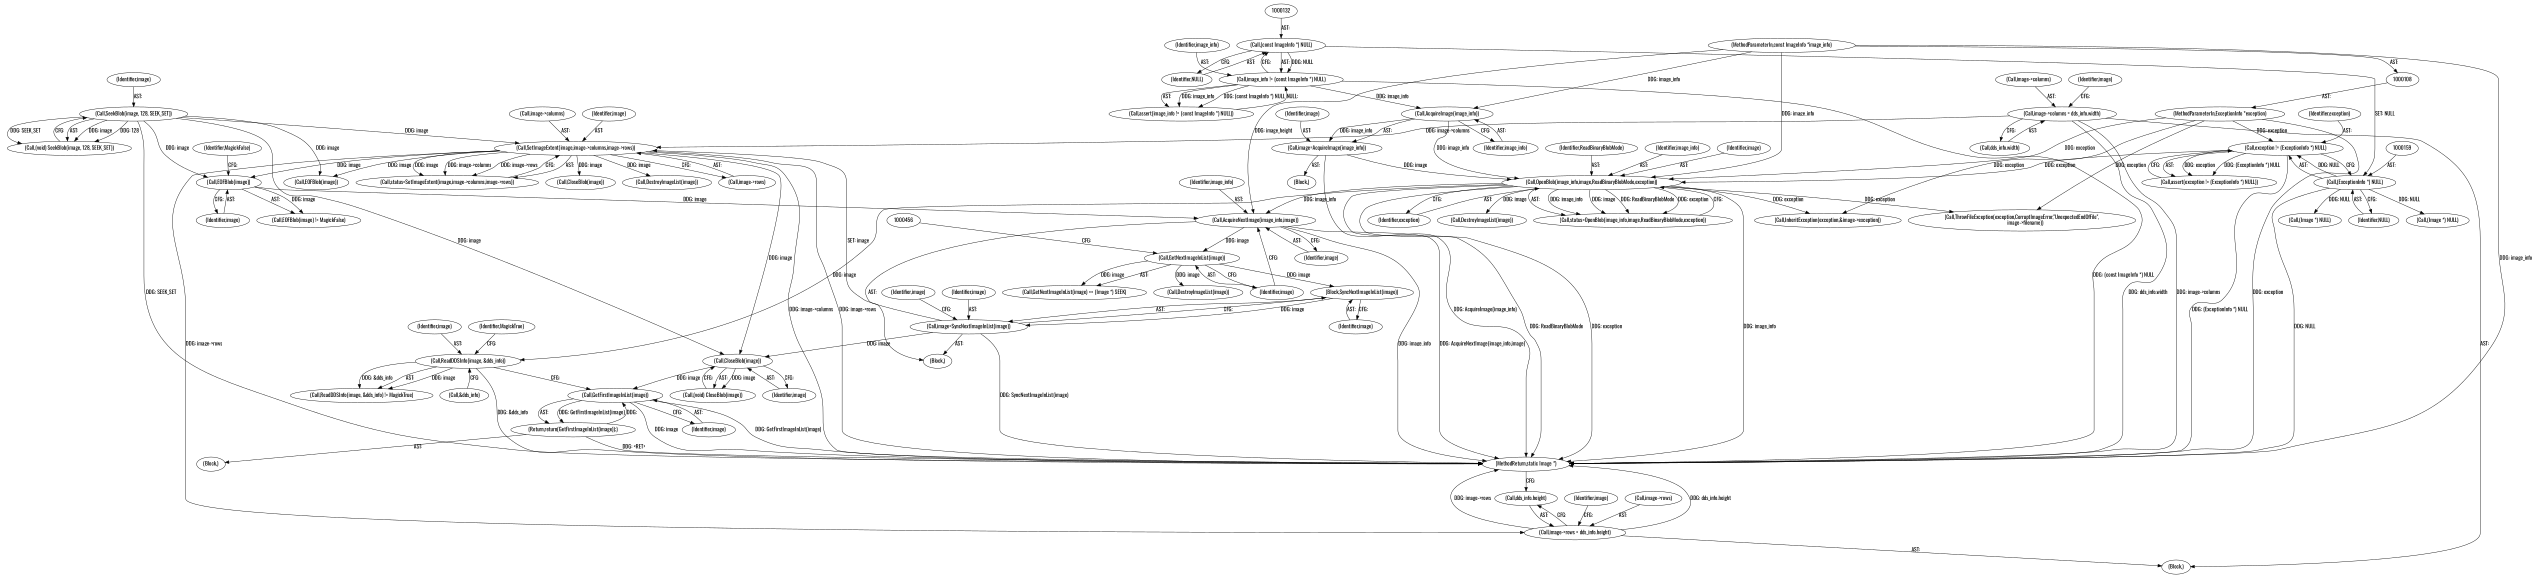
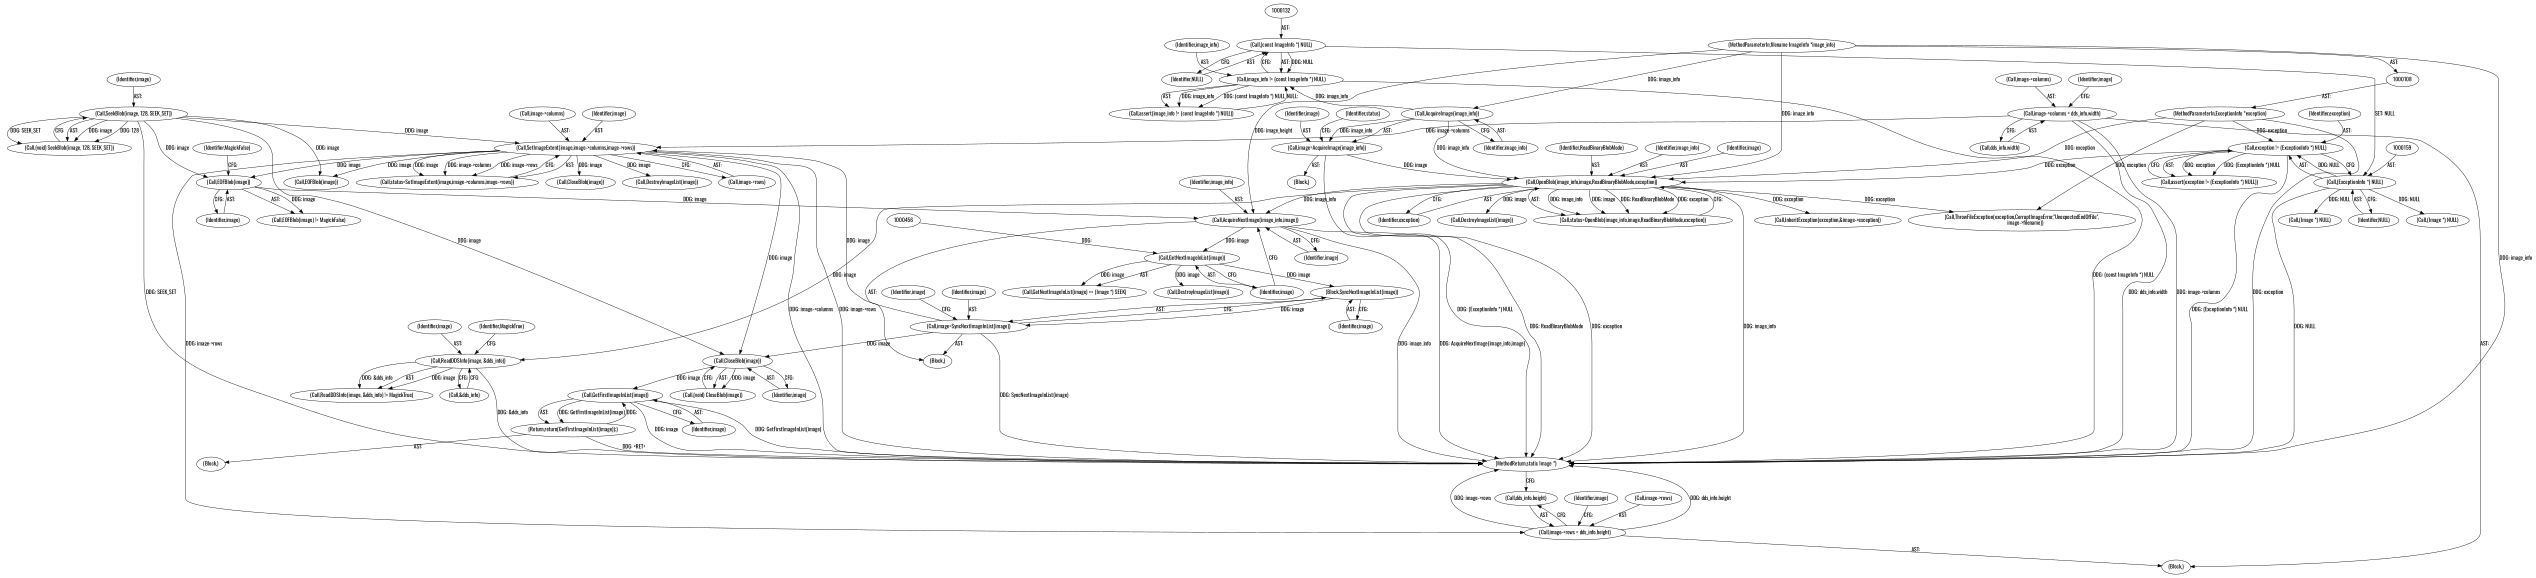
  digraph {
    fontname=Oswald
    node [fontname=Oswald]
    edge [fontname=Oswald]
    n1 [label="(Call,GetFirstImageInList(image))"]
    n2 [label="(Return,return(GetFirstImageInList(image));)"]
    n3 [label="(Identifier,image)"]
    n4 [label="(MethodReturn,static Image *)"]
    n5 [label="(Block,)"]
    n6 [label="(Call,dds_info.height)"]
    n7 [label="(Call,CloseBlob(image))"]
    n8 [label="(Call,(void) CloseBlob(image))"]
    n9 [label="(Identifier,image)"]
    n10 [label="(Call,SeekBlob(image, 128, SEEK_SET))"]
    n11 [label="(Call,EOFBlob(image))"]
    n12 [label="(Call,SetImageExtent(image,image->columns,image->rows))"]
    n13 [label="(Call,(void) SeekBlob(image, 128, SEEK_SET))"]
    n14 [label="(Call,EOFBlob(image))"]
    n15 [label="(Call,AcquireNextImage(image_info,image))"]
    n16 [label="(Identifier,image)"]
    n17 [label="(Call,EOFBlob(image) != MagickFalse)"]
    n18 [label="(Call,status=SetImageExtent(image,image->columns,image->rows))"]
    n19 [label="(Call,CloseBlob(image))"]
    n20 [label="(Call,DestroyImageList(image))"]
    n21 [label="(Call,image->rows)"]
    n22 [label="(Call,image->rows = dds_info.height)"]
    n23 [label="(Call,ReadDDSInfo(image, &dds_info))"]
    n24 [label="(Call,&dds_info)"]
    n25 [label="(Call,ReadDDSInfo(image, &dds_info) != MagickTrue)"]
    n26 [label="(Call,OpenBlob(image_info,image,ReadBinaryBlobMode,exception))"]
    n27 [label="(Identifier,exception)"]
    n28 [label="(Call,DestroyImageList(image))"]
    n29 [label="(Call,status=OpenBlob(image_info,image,ReadBinaryBlobMode,exception))"]
    n30 [label="(Call,InheritException(exception,&image->exception))"]
    n31 [label="(Call,ThrowFileException(exception,CorruptImageError,\"UnexpectedEndOfFile\",\n      image->filename))"]
    n32 [label="(Block,)"]
    n33 [label="(Call,GetNextImageInList(image))"]
    n34 [label="(Identifier,image)"]
    n35 [label="(Call,AcquireImage(image_info))"]
    n36 [label="(Call,image=AcquireImage(image_info))"]
    n37 [label="(Identifier,image_info)"]
    n38 [label="(Block,)"]
    n39 [label="(Call,image_info != (const ImageInfo *) NULL)"]
    n40 [label="(Call,(const ImageInfo *) NULL)"]
    n41 [label="(Call,assert(image_info != (const ImageInfo *) NULL))"]
    n42 [label="(Call,(ExceptionInfo *) NULL)"]
    n43 [label="(Identifier,NULL)"]
-   n44 [label="(MethodParameterIn,const ImageInfo *image_info)"]
+   n44 [label="(MethodParameterIn,filename ImageInfo *image_info)"]
    1000108
    n46 [label="(MethodParameterIn,ExceptionInfo *exception)"]
    n47 [label="(Call,exception != (ExceptionInfo *) NULL)"]
    n48 [label="(Call,(Image *) NULL)"]
    n49 [label="(Call,(Image *) NULL)"]
    n50 [label="(Identifier,NULL)"]
    n51 [label="(Call,assert(exception != (ExceptionInfo *) NULL))"]
    n52 [label="(Call,image=SyncNextImageInList(image))"]
    n53 [label="(Block,SyncNextImageInList(image))"]
    n54 [label="(Identifier,image)"]
    n55 [label="(Identifier,image)"]
    n56 [label="(Call,GetNextImageInList(image) == (Image *) SEEK)"]
    n57 [label="(Call,DestroyImageList(image))"]
    n58 [label="(Call,image->columns = dds_info.width)"]
    n59 [label="(Block,)"]
    n60 [label="(Call,dds_info.width)"]
    n61 [label="(Identifier,image)"]
    n62 [label="(Call,image->columns)"]
    n63 [label="(Identifier,image)"]
    n64 [label="(Identifier,image)"]
    n65 [label="(Identifier,ReadBinaryBlobMode)"]
    n66 [label="(Identifier,image)"]
    n67 [label="(Identifier,image)"]
    n68 [label="(Identifier,image)"]
    n69 [label="(Identifier,image)"]
    n70 [label="(Identifier,MagickTrue)"]
    n71 [label="(Identifier,image_info)"]
    n72 [label="(Identifier,MagickFalse)"]
    n73 [label="(Identifier,exception)"]
    n74 [label="(Identifier,image)"]
    n75 [label="(Identifier,image_info)"]
    n76 [label="(Call,image->rows)"]
    n77 [label="(Identifier,image)"]
    n78 [label="(Call,image->columns)"]
    n79 [label="(Identifier,image_info)"]
+   n80 [label="(Identifier,status)"]
    1000132
    1000159
    n83 [label=1000456]
    n1 -> n2 [label="AST: "]
    n1 -> n2 [label="DDG: GetFirstImageInList(image)"]
    n1 -> n3 [label="CFG: "]
    n1 -> n4 [label="DDG: image"]
    n1 -> n4 [label="DDG: GetFirstImageInList(image)"]
    n2 -> n1 [label="DDG: "]
    n2 -> n4 [label="DDG: <RET>"]
    n2 -> n5 [label="AST: "]
    n3 -> n1 [label="AST: "]
    n4 -> n6 [label="CFG: "]
    n6 -> n22 [label="AST: "]
    n7 -> n1 [label="DDG: image"]
    n7 -> n8 [label="AST: "]
    n7 -> n8 [label="DDG: image"]
    n7 -> n9 [label="CFG: "]
    n8 -> n7 [label="CFG: "]
    n9 -> n7 [label="AST: "]
    n10 -> n4 [label="DDG: SEEK_SET"]
    n10 -> n7 [label="DDG: image"]
    n10 -> n11 [label="DDG: image"]
    n10 -> n12 [label="DDG: image"]
    n10 -> n13 [label="AST: "]
    n10 -> n13 [label="DDG: image"]
    n10 -> n13 [label="DDG: 128"]
    n10 -> n13 [label="DDG: SEEK_SET"]
    n10 -> n14 [label="DDG: image"]
    n11 -> n15 [label="DDG: image"]
    n11 -> n16 [label="CFG: "]
    n11 -> n17 [label="AST: "]
    n11 -> n17 [label="DDG: image"]
    n12 -> n4 [label="DDG: image->columns"]
    n12 -> n4 [label="DDG: image->rows"]
    n12 -> n7 [label="DDG: image"]
    n12 -> n11 [label="DDG: image"]
    n12 -> n14 [label="DDG: image"]
    n12 -> n18 [label="AST: "]
    n12 -> n18 [label="DDG: image"]
    n12 -> n18 [label="DDG: image->columns"]
    n12 -> n18 [label="DDG: image->rows"]
    n12 -> n19 [label="DDG: image"]
    n12 -> n20 [label="DDG: image"]
    n12 -> n21 [label="CFG: "]
    n12 -> n22 [label="DDG: image->rows"]
    n13 -> n10 [label="CFG: "]
    n15 -> n4 [label="DDG: AcquireNextImage(image_info,image)"]
    n15 -> n4 [label="DDG: image_info"]
    n15 -> n32 [label="AST: "]
    n15 -> n33 [label="DDG: image"]
    n15 -> n34 [label="CFG: "]
    n16 -> n11 [label="AST: "]
    n18 -> n12 [label="CFG: "]
    n21 -> n12 [label="AST: "]
    n22 -> n4 [label="DDG: dds_info.height"]
    n22 -> n4 [label="DDG: image->rows"]
    n22 -> n6 [label="CFG: "]
    n22 -> n59 [label="AST: "]
    n23 -> n4 [label="DDG: &dds_info"]
-   n23 -> n1 [label="CFG: "]
+   n23 -> n24 [label="CFG: "]
    n23 -> n25 [label="AST: "]
    n23 -> n25 [label="DDG: image"]
    n23 -> n25 [label="DDG: &dds_info"]
    n24 -> n23 [label="CFG: "]
    n26 -> n4 [label="DDG: ReadBinaryBlobMode"]
    n26 -> n4 [label="DDG: exception"]
    n26 -> n4 [label="DDG: image_info"]
    n26 -> n15 [label="DDG: image_info"]
    n26 -> n23 [label="DDG: image"]
    n26 -> n27 [label="CFG: "]
    n26 -> n28 [label="DDG: image"]
    n26 -> n29 [label="AST: "]
    n26 -> n29 [label="DDG: image_info"]
    n26 -> n29 [label="DDG: image"]
    n26 -> n29 [label="DDG: ReadBinaryBlobMode"]
    n26 -> n29 [label="DDG: exception"]
    n26 -> n30 [label="DDG: exception"]
    n26 -> n31 [label="DDG: exception"]
    n27 -> n26 [label="AST: "]
    n29 -> n26 [label="CFG: "]
    n33 -> n53 [label="DDG: image"]
    n33 -> n55 [label="CFG: "]
    n33 -> n56 [label="AST: "]
    n33 -> n56 [label="DDG: image"]
    n33 -> n57 [label="DDG: image"]
    n34 -> n15 [label="AST: "]
    n35 -> n26 [label="DDG: image_info"]
    n35 -> n36 [label="AST: "]
    n35 -> n36 [label="DDG: image_info"]
    n35 -> n37 [label="CFG: "]
-   n36 -> n4 [label="DDG: AcquireImage(image_info)"]
+   n36 -> n4 [label="DDG: (ExceptionInfo *) NULL"]
    n36 -> n26 [label="DDG: image"]
    n36 -> n38 [label="AST: "]
    n37 -> n35 [label="AST: "]
    n39 -> n4 [label="DDG: (const ImageInfo *) NULL"]
-   n39 -> n35 [label="DDG: image_info"]
+   n35 -> n39 [label="DDG: image_info"]
    n39 -> n40 [label="CFG: "]
    n39 -> n41 [label="AST: "]
    n39 -> n41 [label="DDG: image_info"]
    n39 -> n41 [label="DDG: (const ImageInfo *) NULL"]
    n40 -> n39 [label="AST: "]
    n40 -> n39 [label="DDG: NULL"]
    n40 -> n42 [label="SET: NULL"]
    n40 -> n43 [label="CFG: "]
    n41 -> n39 [label="NULL: "]
    n42 -> n4 [label="DDG: NULL"]
    n42 -> n47 [label="AST: "]
    n42 -> n47 [label="DDG: NULL"]
    n42 -> n48 [label="DDG: NULL"]
    n42 -> n49 [label="DDG: NULL"]
    n42 -> n50 [label="CFG: "]
    n43 -> n40 [label="AST: "]
    n44 -> n4 [label="DDG: image_info"]
    n44 -> n15 [label="DDG: image_height"]
    n44 -> n26 [label="DDG: image_info"]
    n44 -> n35 [label="DDG: image_info"]
    n44 -> 1000108 [label="AST: "]
    1000108 -> n46 [label="AST: "]
    n46 -> n4 [label="DDG: exception"]
    n46 -> n26 [label="DDG: exception"]
-   n46 -> n30 [label="DDG: exception"]
    n46 -> n31 [label="DDG: exception"]
    n46 -> n47 [label="DDG: exception"]
    n47 -> n4 [label="DDG: (ExceptionInfo *) NULL"]
    n47 -> n26 [label="DDG: exception"]
    n47 -> n42 [label="CFG: "]
    n47 -> n51 [label="AST: "]
    n47 -> n51 [label="DDG: exception"]
    n47 -> n51 [label="DDG: (ExceptionInfo *) NULL"]
    n50 -> n42 [label="AST: "]
    n51 -> n47 [label="CFG: "]
    n52 -> n4 [label="DDG: SyncNextImageInList(image)"]
    n52 -> n7 [label="DDG: image"]
-   n52 -> n12 [label="SET: image"]
+   n52 -> n12 [label="DDG: image"]
    n52 -> n32 [label="AST: "]
    n52 -> n53 [label="CFG: "]
    n53 -> n52 [label="AST: "]
    n53 -> n52 [label="DDG: image"]
    n53 -> n54 [label="CFG: "]
    n54 -> n53 [label="AST: "]
    n55 -> n15 [label="CFG: "]
    n55 -> n33 [label="AST: "]
    n58 -> n4 [label="DDG: dds_info.width"]
    n58 -> n4 [label="DDG: image->columns"]
    n58 -> n12 [label="DDG: image->columns"]
    n58 -> n59 [label="AST: "]
    n58 -> n60 [label="CFG: "]
    n60 -> n58 [label="AST: "]
    n61 -> n26 [label="AST: "]
    n62 -> n58 [label="AST: "]
    n63 -> n58 [label="CFG: "]
    n64 -> n23 [label="AST: "]
    n65 -> n26 [label="AST: "]
    n66 -> n52 [label="CFG: "]
    n67 -> n10 [label="AST: "]
    n68 -> n52 [label="AST: "]
    n69 -> n22 [label="CFG: "]
    n70 -> n23 [label="CFG: "]
    n71 -> n15 [label="AST: "]
    n72 -> n11 [label="CFG: "]
    n73 -> n47 [label="AST: "]
    n74 -> n36 [label="AST: "]
    n75 -> n26 [label="AST: "]
    n76 -> n22 [label="AST: "]
    n77 -> n12 [label="AST: "]
    n78 -> n12 [label="AST: "]
    n79 -> n39 [label="AST: "]
+   n80 -> n36 [label="CFG: "]
    1000132 -> n40 [label="AST: "]
    1000159 -> n42 [label="AST: "]
-   n83 -> n33 [label="CFG: "]
+   n83 -> n33 [label="DDG: "]
  }
